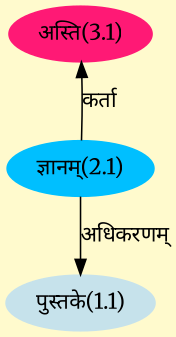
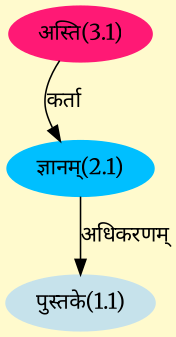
  digraph {
    bgcolor=lemonchiffon1
    compound=true
    fontname=Merriweather
    rankdir=BT
    node [fontname=Merriweather style=filled]
    edge [dir=back fontname=Merriweather]
    n1 [color="#C6E2EB" label="पुस्तके(1.1)"]
    n2 [color="#00BFFF" label="ज्ञानम्(2.1)"]
    n3 [color="#FF1975" label="अस्ति(3.1)"]
    n1 -> n2 [label="अधिकरणम्"]
-   n3 -> n2 [label="कर्ता"]
+   n2 -> n3 [label="कर्ता"]
  }
